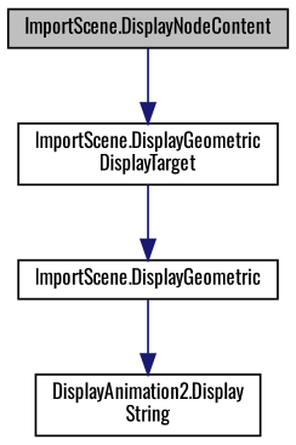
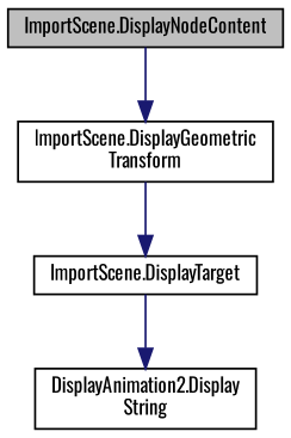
  digraph {
    fontname=Oswald
    rankdir=TB
    node [color=black fillcolor=white fontname=Oswald fontsize=10 shape=record style=filled]
    edge [color=midnightblue fontname=Oswald fontsize=10 labelfontname=Helvetica labelfontsize=10 style=solid]
    n1 [fillcolor=grey75 fontcolor=black height=0.2 label="ImportScene.DisplayNodeContent" width=0.4]
-   n2 [height=0.2 label="ImportScene.DisplayGeometric\lDisplayTarget" width=0.4]
-   n3 [height=0.2 label="ImportScene.DisplayGeometric" width=0.4]
+   n2 [height=0.2 label="ImportScene.DisplayGeometric\lTransform" width=0.4]
+   n3 [height=0.2 label="ImportScene.DisplayTarget" width=0.4]
    n4 [height=0.2 label="DisplayAnimation2.Display\lString" width=0.4]
    n1 -> n2
    n2 -> n3
    n3 -> n4
  }
